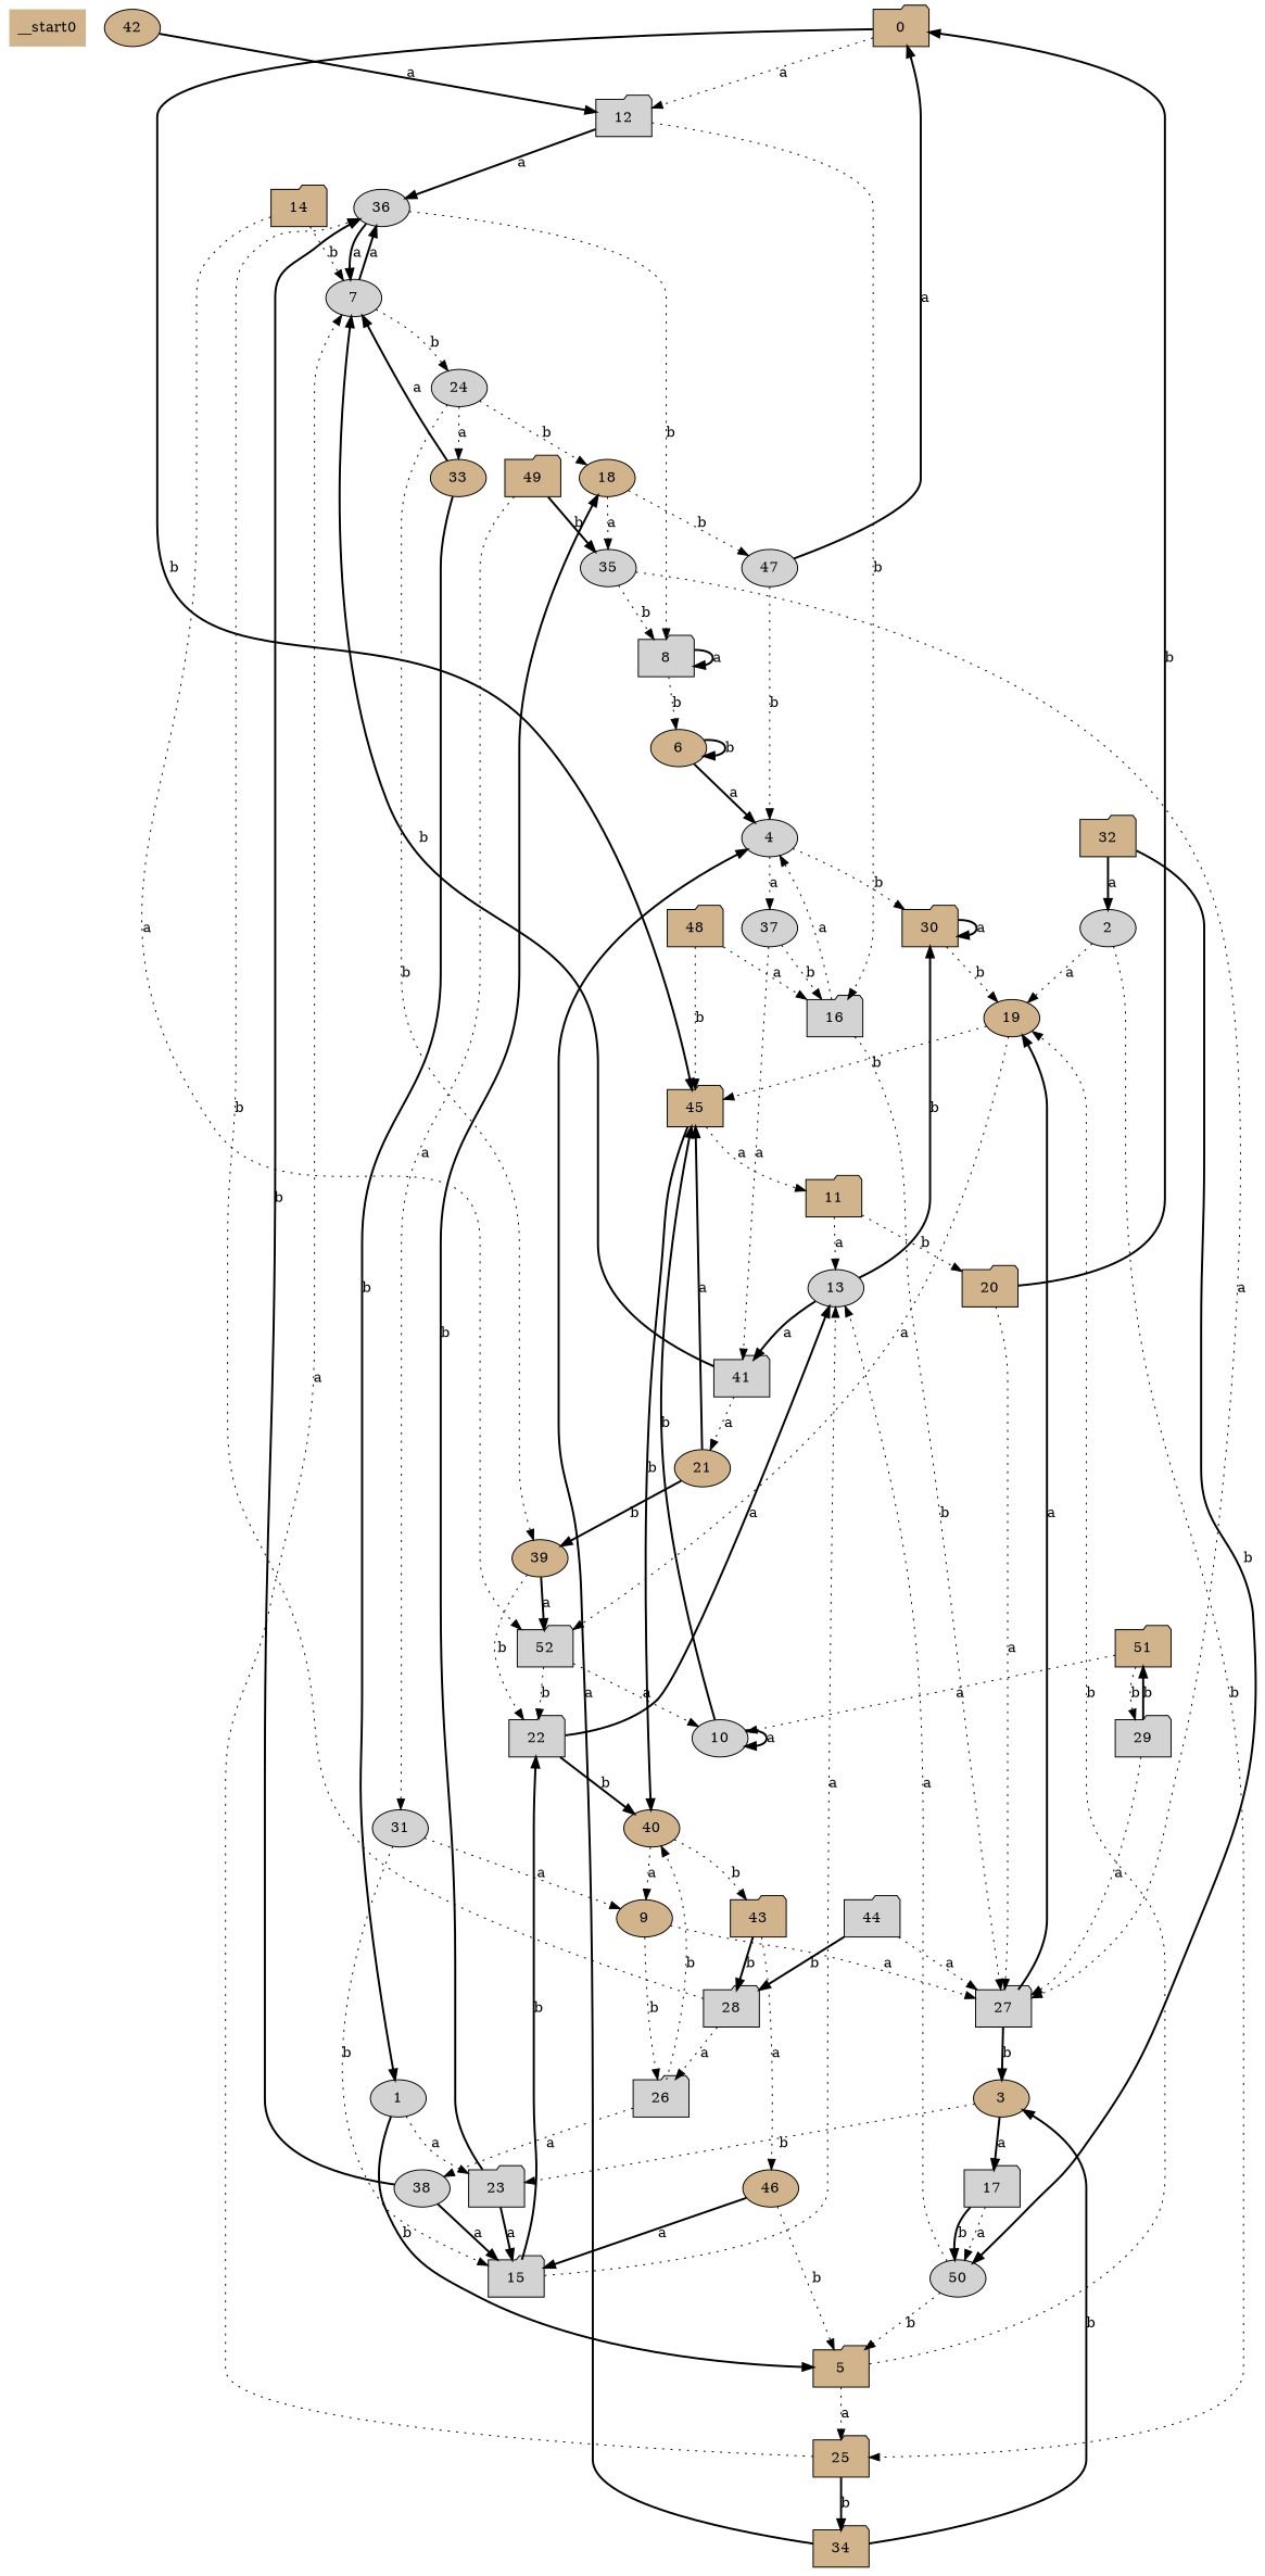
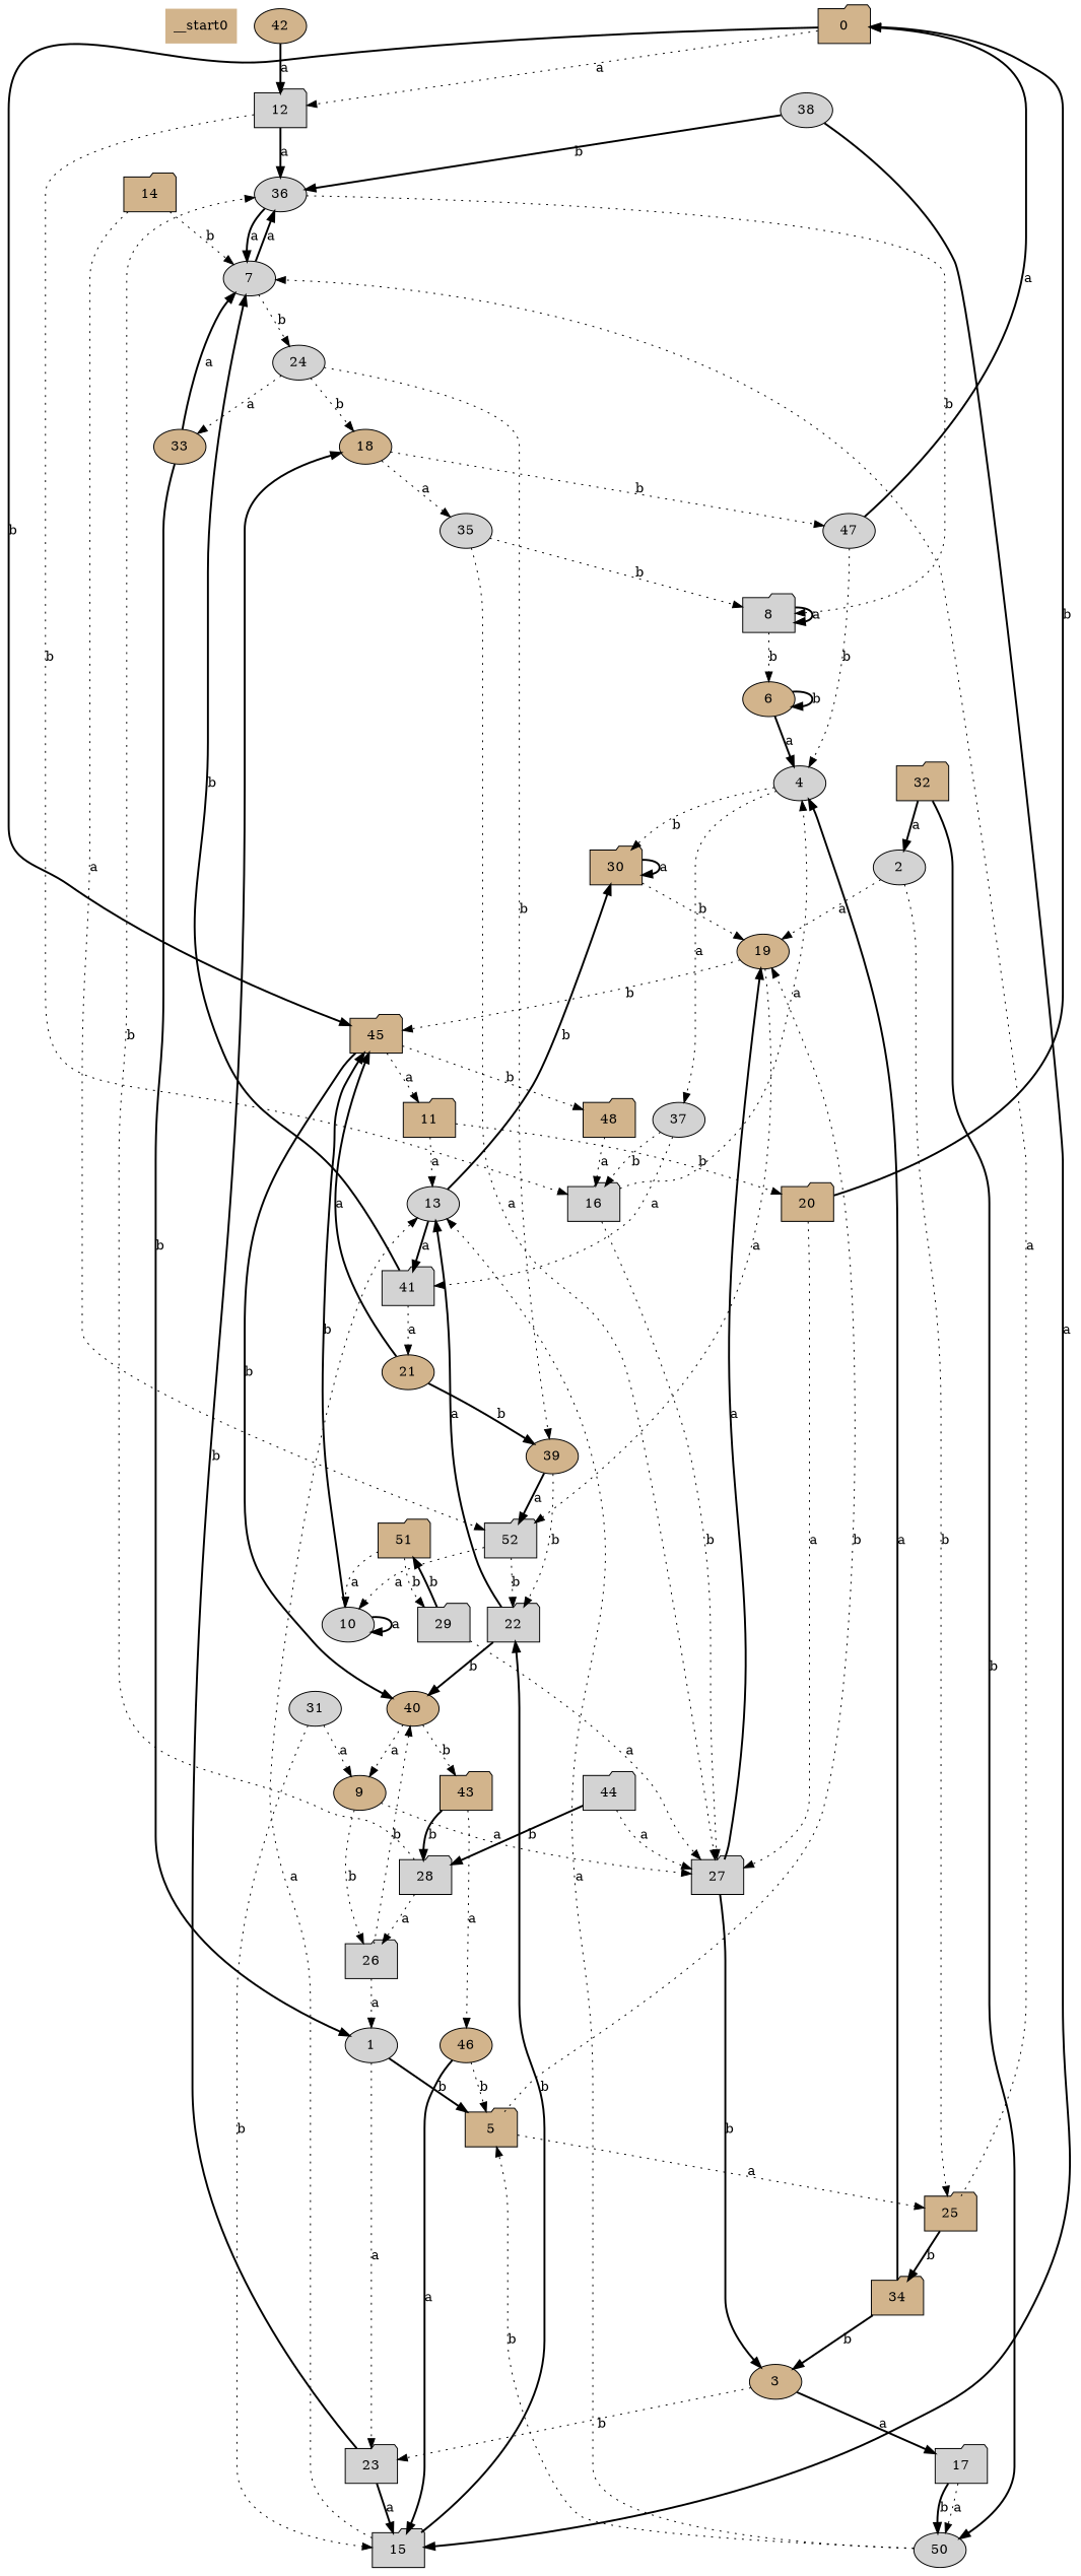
  digraph {
    rankdir=TB
    node [fillcolor=lightgrey shape=folder style="rounded,filled" color=black]
    edge [style=dotted]
    __start0 [fillcolor=tan shape=none style=filled color=""]
    n2 [fillcolor=tan label=0 style=filled]
    n3 [label=12]
    n4 [fillcolor=tan label=45]
    n5 [label=36 shape=ellipse]
    n6 [label=16]
    n7 [fillcolor=tan label=11 style=filled]
    n8 [fillcolor=tan label=40 shape=ellipse style=filled]
    n9 [label=1 shape=ellipse style=filled]
    n10 [fillcolor=tan label=5 style=filled]
    n11 [label=23]
    n12 [fillcolor=tan label=19 shape=ellipse]
    n13 [fillcolor=tan label=25]
    n14 [label=15]
    n15 [fillcolor=tan label=18 shape=ellipse style=filled]
    n16 [label=2 shape=ellipse]
    n17 [label=52]
    n18 [label=7 shape=ellipse]
    n19 [fillcolor=tan label=34]
    n20 [fillcolor=tan label=3 shape=ellipse style=filled]
    n21 [label=17]
    n22 [label=50 shape=ellipse style=filled]
    n23 [label=4 shape=ellipse style=filled]
    n24 [fillcolor=tan label=30]
    n25 [label=37 shape=ellipse style=filled]
    n26 [label=41 style=filled]
    n27 [fillcolor=tan label=6 shape=ellipse]
    n28 [label=24 shape=ellipse]
    n29 [fillcolor=tan label=39 shape=ellipse]
    n30 [fillcolor=tan label=33 shape=ellipse style=filled]
    n31 [label=8]
    n32 [fillcolor=tan label=9 shape=ellipse style=filled]
    n33 [label=26 style=filled]
    n34 [label=27 style=filled]
    n35 [label=38 shape=ellipse style=filled]
    n36 [label=10 shape=ellipse style=filled]
    n37 [label=13 shape=ellipse style=filled]
    n38 [fillcolor=tan label=20]
    n39 [fillcolor=tan label=21 shape=ellipse]
    n40 [fillcolor=tan label=14]
    n41 [label=22]
    n42 [label=35 shape=ellipse style=filled]
    n43 [label=47 shape=ellipse]
    n44 [fillcolor=tan label=43 style=filled]
    n45 [label=28]
    n46 [label=29 style=filled]
    n47 [fillcolor=tan label=51]
    n48 [label=31 shape=ellipse style=filled]
    n49 [fillcolor=tan label=32]
    n50 [fillcolor=tan label=46 shape=ellipse]
    n51 [fillcolor=tan label=42 shape=ellipse style=filled]
    n52 [label=44 style=filled]
    n53 [fillcolor=tan label=48]
-   n54 [fillcolor=tan label=49]
    n2 -> n3 [label=a]
    n2 -> n4 [label=b style=bold]
    n3 -> n5 [label=a style=bold]
    n3 -> n6 [label=b]
    n4 -> n7 [label=a]
    n4 -> n8 [label=b style=bold]
    n5 -> n18 [label=a style=bold]
    n5 -> n31 [label=b]
    n6 -> n23 [label=a]
    n6 -> n34 [label=b]
    n7 -> n37 [label=a]
    n7 -> n38 [label=b]
    n8 -> n32 [label=a]
    n8 -> n44 [label=b]
    n9 -> n10 [label=b style=bold]
    n9 -> n11 [label=a]
    n10 -> n12 [label=b]
    n10 -> n13 [label=a]
    n11 -> n14 [label=a style=bold]
    n11 -> n15 [label=b style=bold]
    n12 -> n4 [label=b]
    n12 -> n17 [label=a]
    n13 -> n18 [label=a]
    n13 -> n19 [label=b style=bold]
    n14 -> n37 [label=a]
    n14 -> n41 [label=b style=bold]
    n15 -> n42 [label=a]
    n15 -> n43 [label=b]
    n16 -> n12 [label=a]
    n16 -> n13 [label=b]
    n17 -> n36 [label=a]
    n17 -> n41 [label=b]
    n18 -> n5 [label=a style=bold]
    n18 -> n28 [label=b]
    n19 -> n20 [label=b style=bold]
    n19 -> n23 [label=a style=bold]
    n20 -> n11 [label=b]
    n20 -> n21 [label=a style=bold]
    n21 -> n22 [label=a]
    n21 -> n22 [label=b style=bold]
    n22 -> n10 [label=b]
    n22 -> n37 [label=a]
    n23 -> n24 [label=b]
    n23 -> n25 [label=a]
    n24 -> n12 [label=b]
    n24 -> n24 [label=a style=bold]
    n25 -> n6 [label=b]
    n25 -> n26 [label=a]
    n26 -> n18 [label=b style=bold]
    n26 -> n39 [label=a]
    n27 -> n23 [label=a style=bold]
    n27 -> n27 [label=b style=bold]
    n28 -> n15 [label=b]
    n28 -> n29 [label=b]
    n28 -> n30 [label=a]
    n29 -> n17 [label=a style=bold]
    n29 -> n41 [label=b]
    n30 -> n9 [label=b style=bold]
    n30 -> n18 [label=a style=bold]
    n31 -> n27 [label=b]
    n31 -> n31 [label=a style=bold]
    n32 -> n33 [label=b]
    n32 -> n34 [label=a]
    n33 -> n8 [label=b]
-   n33 -> n35 [label=a]
+   n33 -> n9 [label=a]
    n34 -> n12 [label=a style=bold]
    n34 -> n20 [label=b style=bold]
    n35 -> n5 [label=b style=bold]
    n35 -> n14 [label=a style=bold]
    n36 -> n4 [label=b style=bold]
    n36 -> n36 [label=a style=bold]
    n37 -> n24 [label=b style=bold]
    n37 -> n26 [label=a style=bold]
    n38 -> n2 [label=b style=bold]
    n38 -> n34 [label=a]
    n39 -> n4 [label=a style=bold]
    n39 -> n29 [label=b style=bold]
    n40 -> n17 [label=a]
    n40 -> n18 [label=b]
    n41 -> n8 [label=b style=bold]
    n41 -> n37 [label=a style=bold]
    n42 -> n31 [label=b]
    n42 -> n34 [label=a]
    n43 -> n2 [label=a style=bold]
    n43 -> n23 [label=b]
    n44 -> n45 [label=b style=bold]
    n44 -> n50 [label=a]
    n45 -> n5 [label=b]
    n45 -> n33 [label=a]
    n46 -> n34 [label=a]
    n46 -> n47 [label=b style=bold]
    n47 -> n36 [label=a]
    n47 -> n46 [label=b]
    n48 -> n14 [label=b]
    n48 -> n32 [label=a]
    n49 -> n16 [label=a style=bold]
    n49 -> n22 [label=b style=bold]
    n50 -> n10 [label=b]
    n50 -> n14 [label=a style=bold]
    n51 -> n3 [label=a style=bold]
    n52 -> n34 [label=a]
    n52 -> n45 [label=b style=bold]
-   n53 -> n4 [label=b]
+   n4 -> n53 [label=b]
    n53 -> n6 [label=a]
-   n54 -> n42 [label=b style=bold]
-   n54 -> n48 [label=a]
  }
